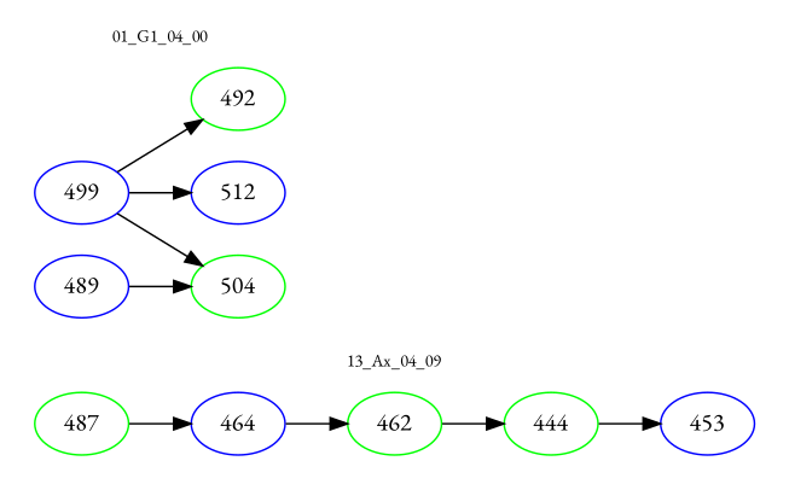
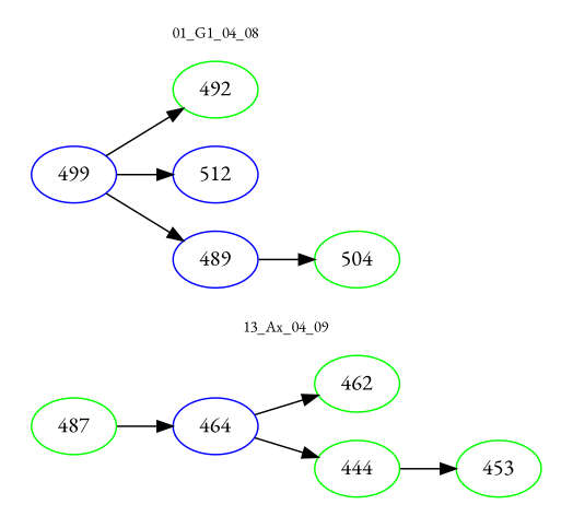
  digraph {
    fontname="EB Garamond"
    rankdir=LR
    node [color=green fontname="EB Garamond"]
    edge [color=black fontname="EB Garamond"]
    n1 [color=blue label=464]
    n2 [label=444]
    n3 [label=487]
    n4 [label=462]
-   n5 [color=blue label=453]
+   n5 [label=453]
    n6 [color=blue label=499]
    n7 [color=blue label=489]
    n8 [color=blue label=512]
    n9 [label=492]
    n10 [label=504]
    subgraph cluster_1 {
      color=white
      fontsize=10
      label="13_Ax_04_09"
      n1
      n2
      n3
      n4
      n5
    }
    subgraph cluster_2 {
      color=white
      fontsize=10
-     label="01_G1_04_00"
+     label="01_G1_04_08"
      n6
      n7
      n8
      n9
      n10
    }
-   n4 -> n2
+   n1 -> n2
    n1 -> n4
    n2 -> n5
    n3 -> n1
-   n6 -> n10
+   n6 -> n7
    n6 -> n8
    n6 -> n9
    n7 -> n10
  }
